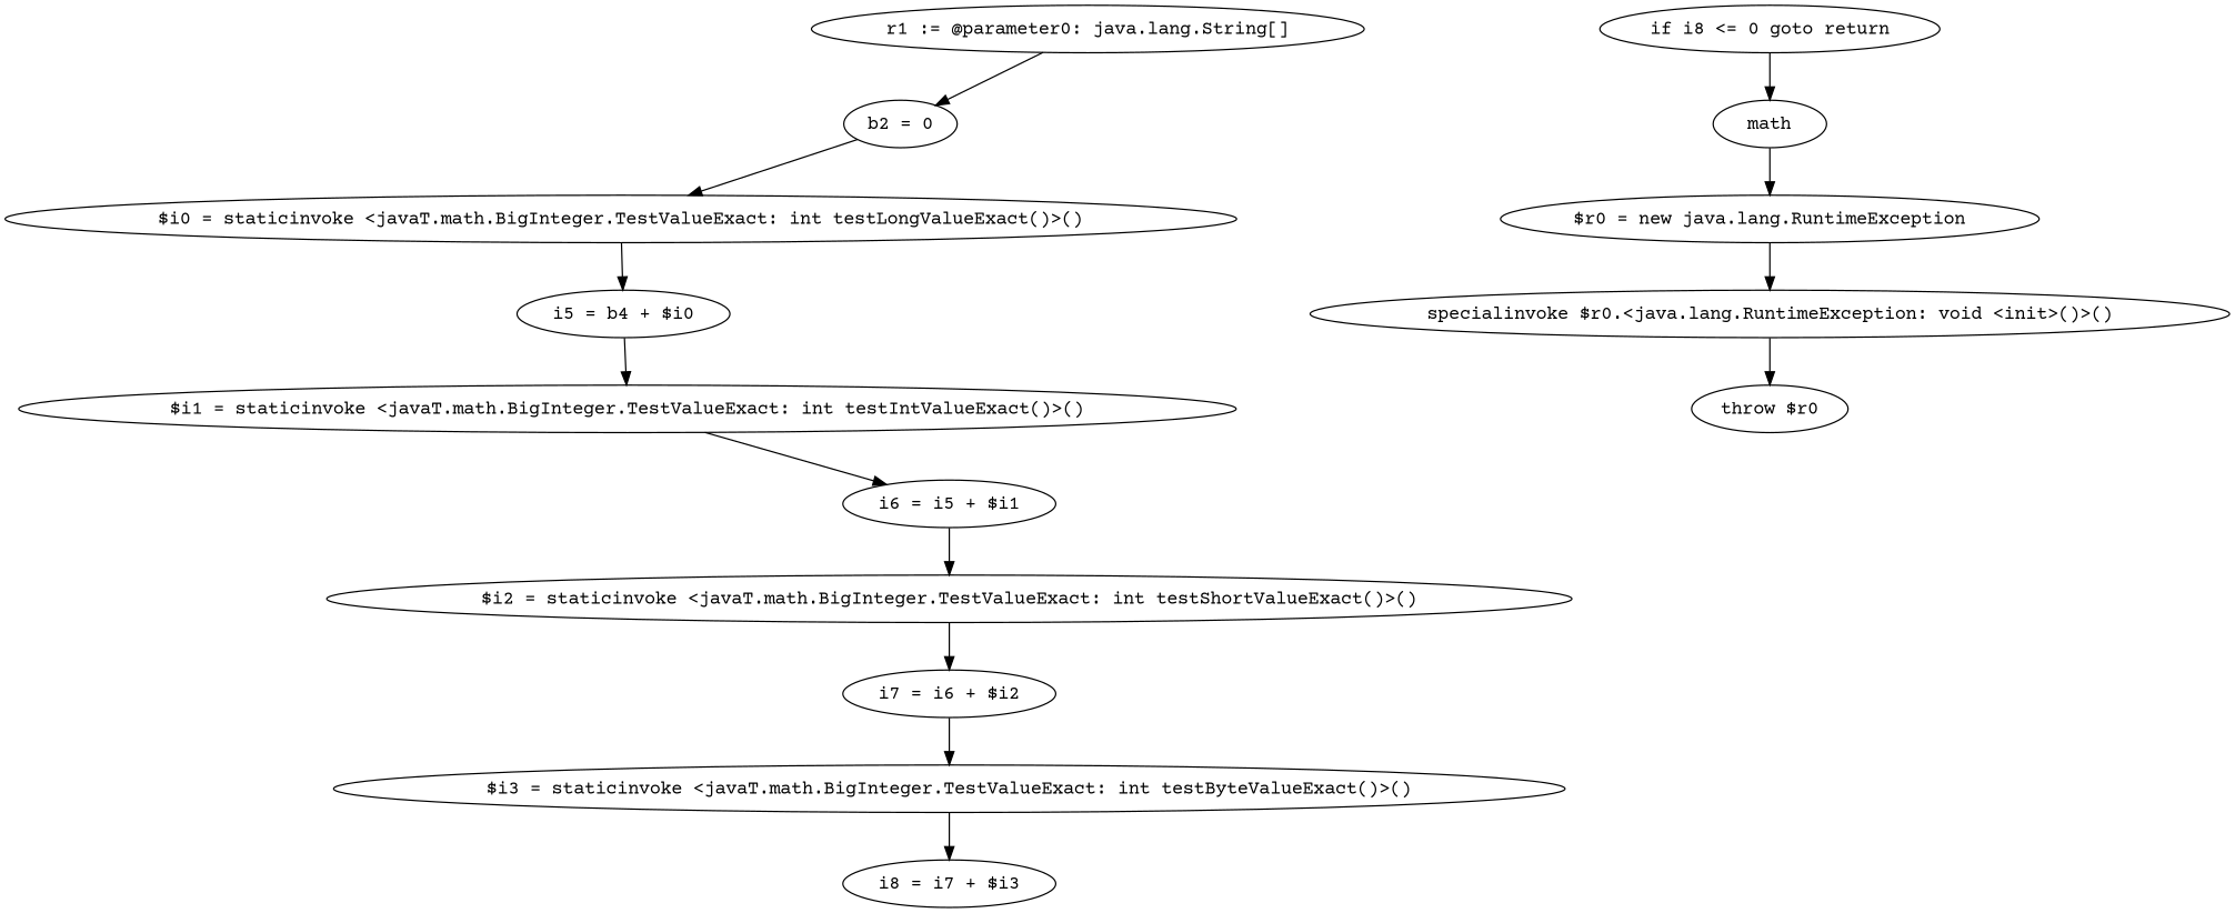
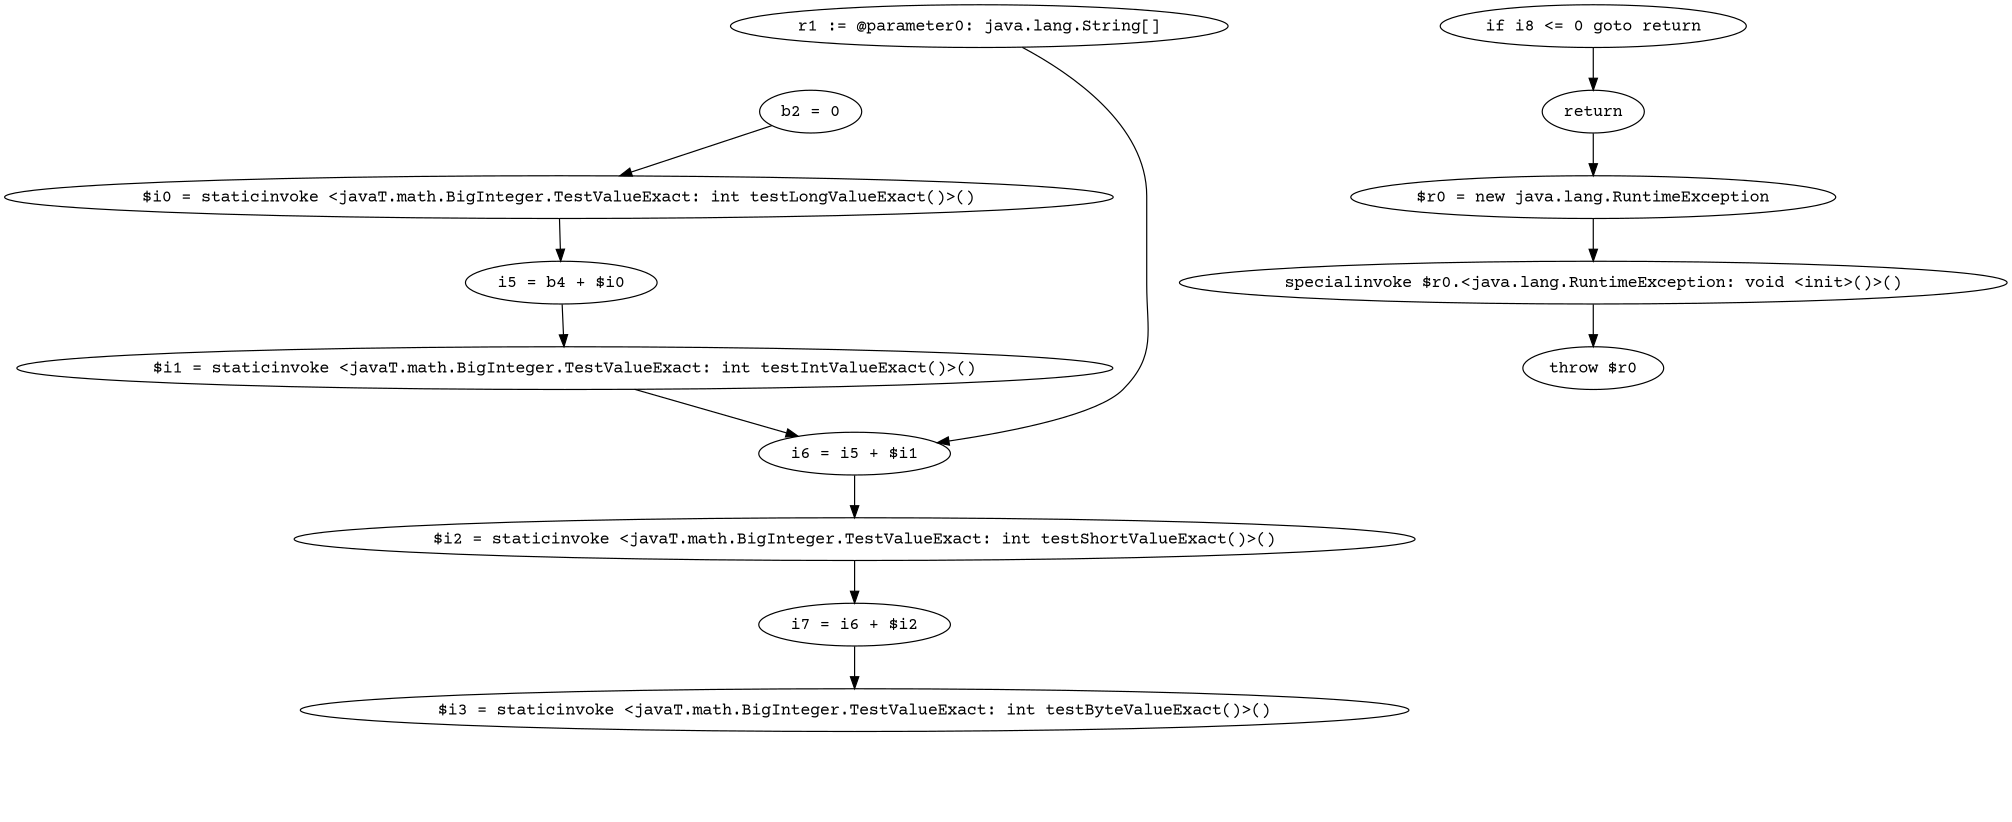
  digraph {
    fontname="Courier Prime"
    node [fontname="Courier Prime"]
    edge [fontname="Courier Prime"]
    n1 [label="b2 = 0"]
    "r1 := @parameter0: java.lang.String[]"
    "$i0 = staticinvoke <javaT.math.BigInteger.TestValueExact: int testLongValueExact()>()"
    "i5 = b4 + $i0"
    "$i1 = staticinvoke <javaT.math.BigInteger.TestValueExact: int testIntValueExact()>()"
    "i6 = i5 + $i1"
    "$i2 = staticinvoke <javaT.math.BigInteger.TestValueExact: int testShortValueExact()>()"
    "i7 = i6 + $i2"
    "$i3 = staticinvoke <javaT.math.BigInteger.TestValueExact: int testByteValueExact()>()"
-   "i8 = i7 + $i3"
    "if i8 <= 0 goto return"
-   return [label=math]
+   return
    "$r0 = new java.lang.RuntimeException"
    "specialinvoke $r0.<java.lang.RuntimeException: void <init>()>()"
    "throw $r0"
    n1 -> "$i0 = staticinvoke <javaT.math.BigInteger.TestValueExact: int testLongValueExact()>()"
-   "r1 := @parameter0: java.lang.String[]" -> n1
+   "r1 := @parameter0: java.lang.String[]" -> "i6 = i5 + $i1"
    "$i0 = staticinvoke <javaT.math.BigInteger.TestValueExact: int testLongValueExact()>()" -> "i5 = b4 + $i0"
    "i5 = b4 + $i0" -> "$i1 = staticinvoke <javaT.math.BigInteger.TestValueExact: int testIntValueExact()>()"
    "$i1 = staticinvoke <javaT.math.BigInteger.TestValueExact: int testIntValueExact()>()" -> "i6 = i5 + $i1"
    "i6 = i5 + $i1" -> "$i2 = staticinvoke <javaT.math.BigInteger.TestValueExact: int testShortValueExact()>()"
    "$i2 = staticinvoke <javaT.math.BigInteger.TestValueExact: int testShortValueExact()>()" -> "i7 = i6 + $i2"
    "i7 = i6 + $i2" -> "$i3 = staticinvoke <javaT.math.BigInteger.TestValueExact: int testByteValueExact()>()"
-   "$i3 = staticinvoke <javaT.math.BigInteger.TestValueExact: int testByteValueExact()>()" -> "i8 = i7 + $i3"
    "if i8 <= 0 goto return" -> return
    return -> "$r0 = new java.lang.RuntimeException"
    "$r0 = new java.lang.RuntimeException" -> "specialinvoke $r0.<java.lang.RuntimeException: void <init>()>()"
    "specialinvoke $r0.<java.lang.RuntimeException: void <init>()>()" -> "throw $r0"
  }
